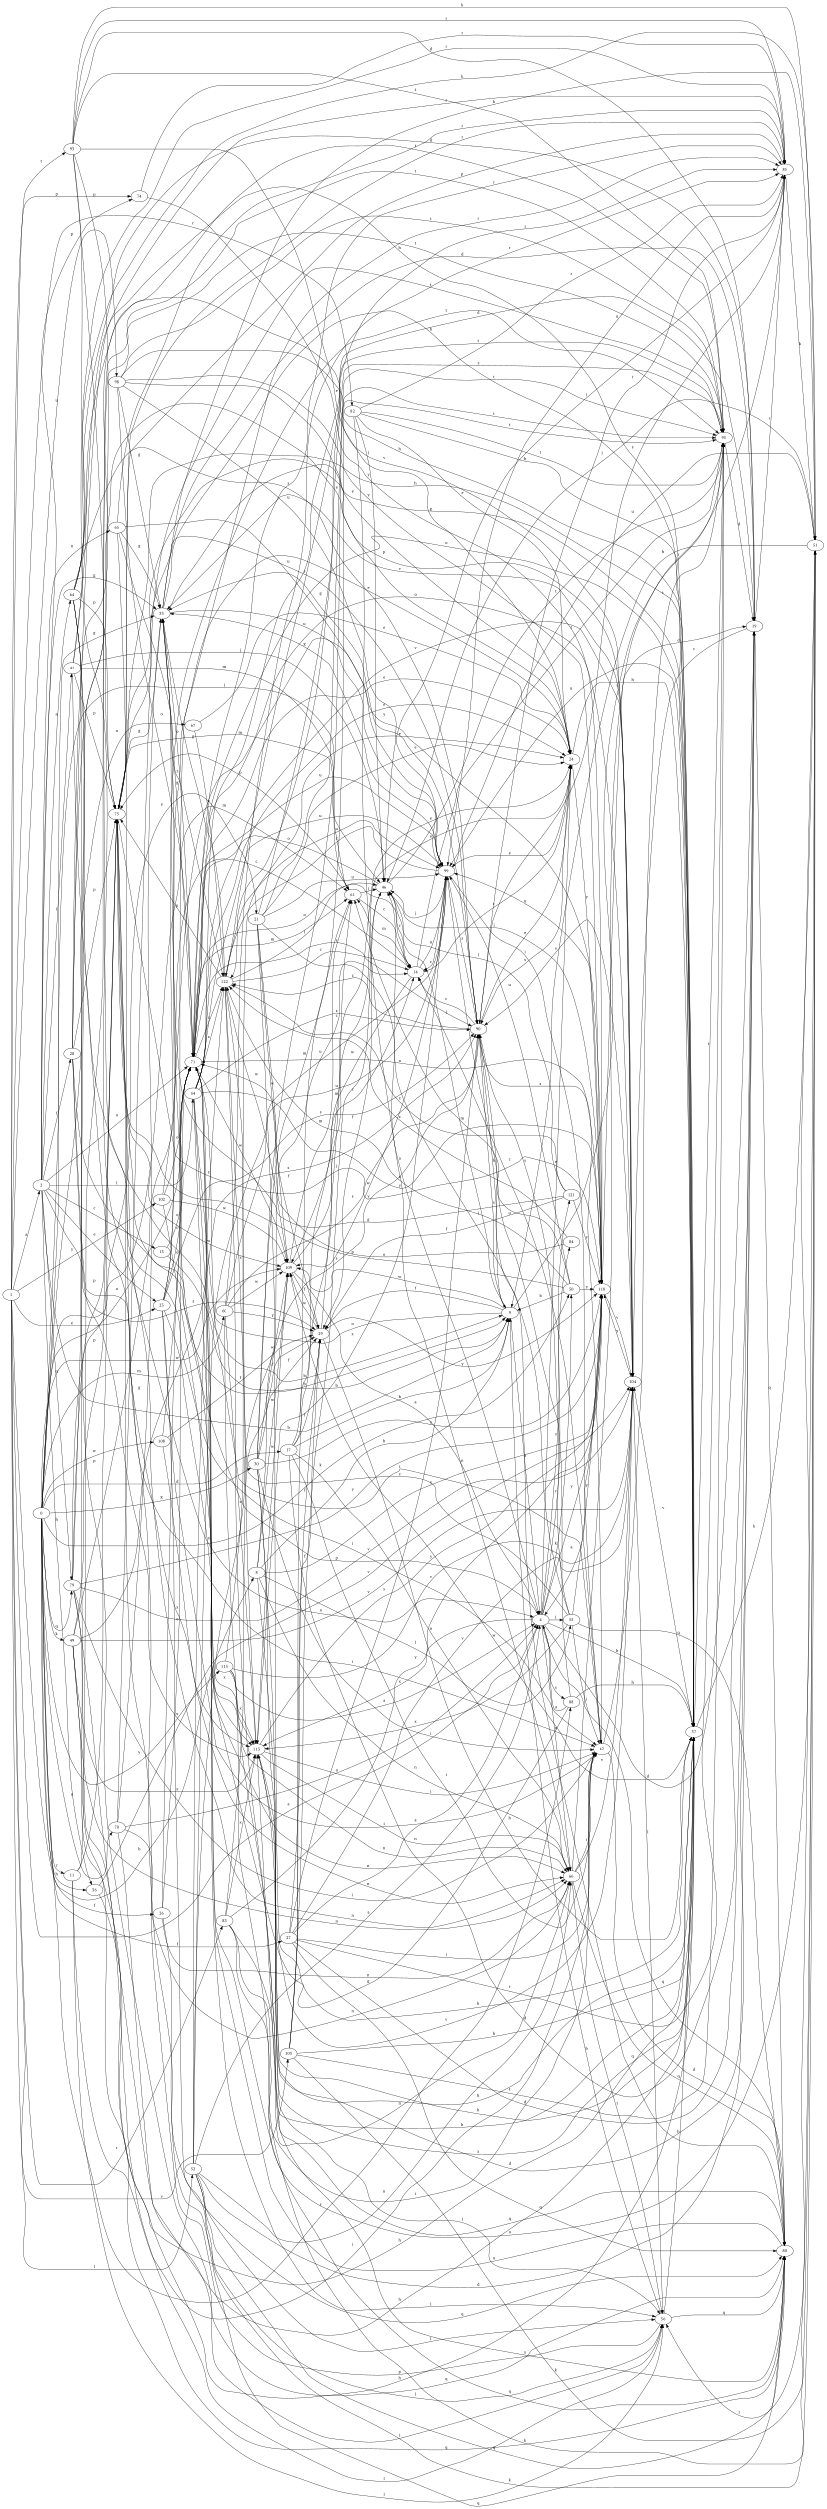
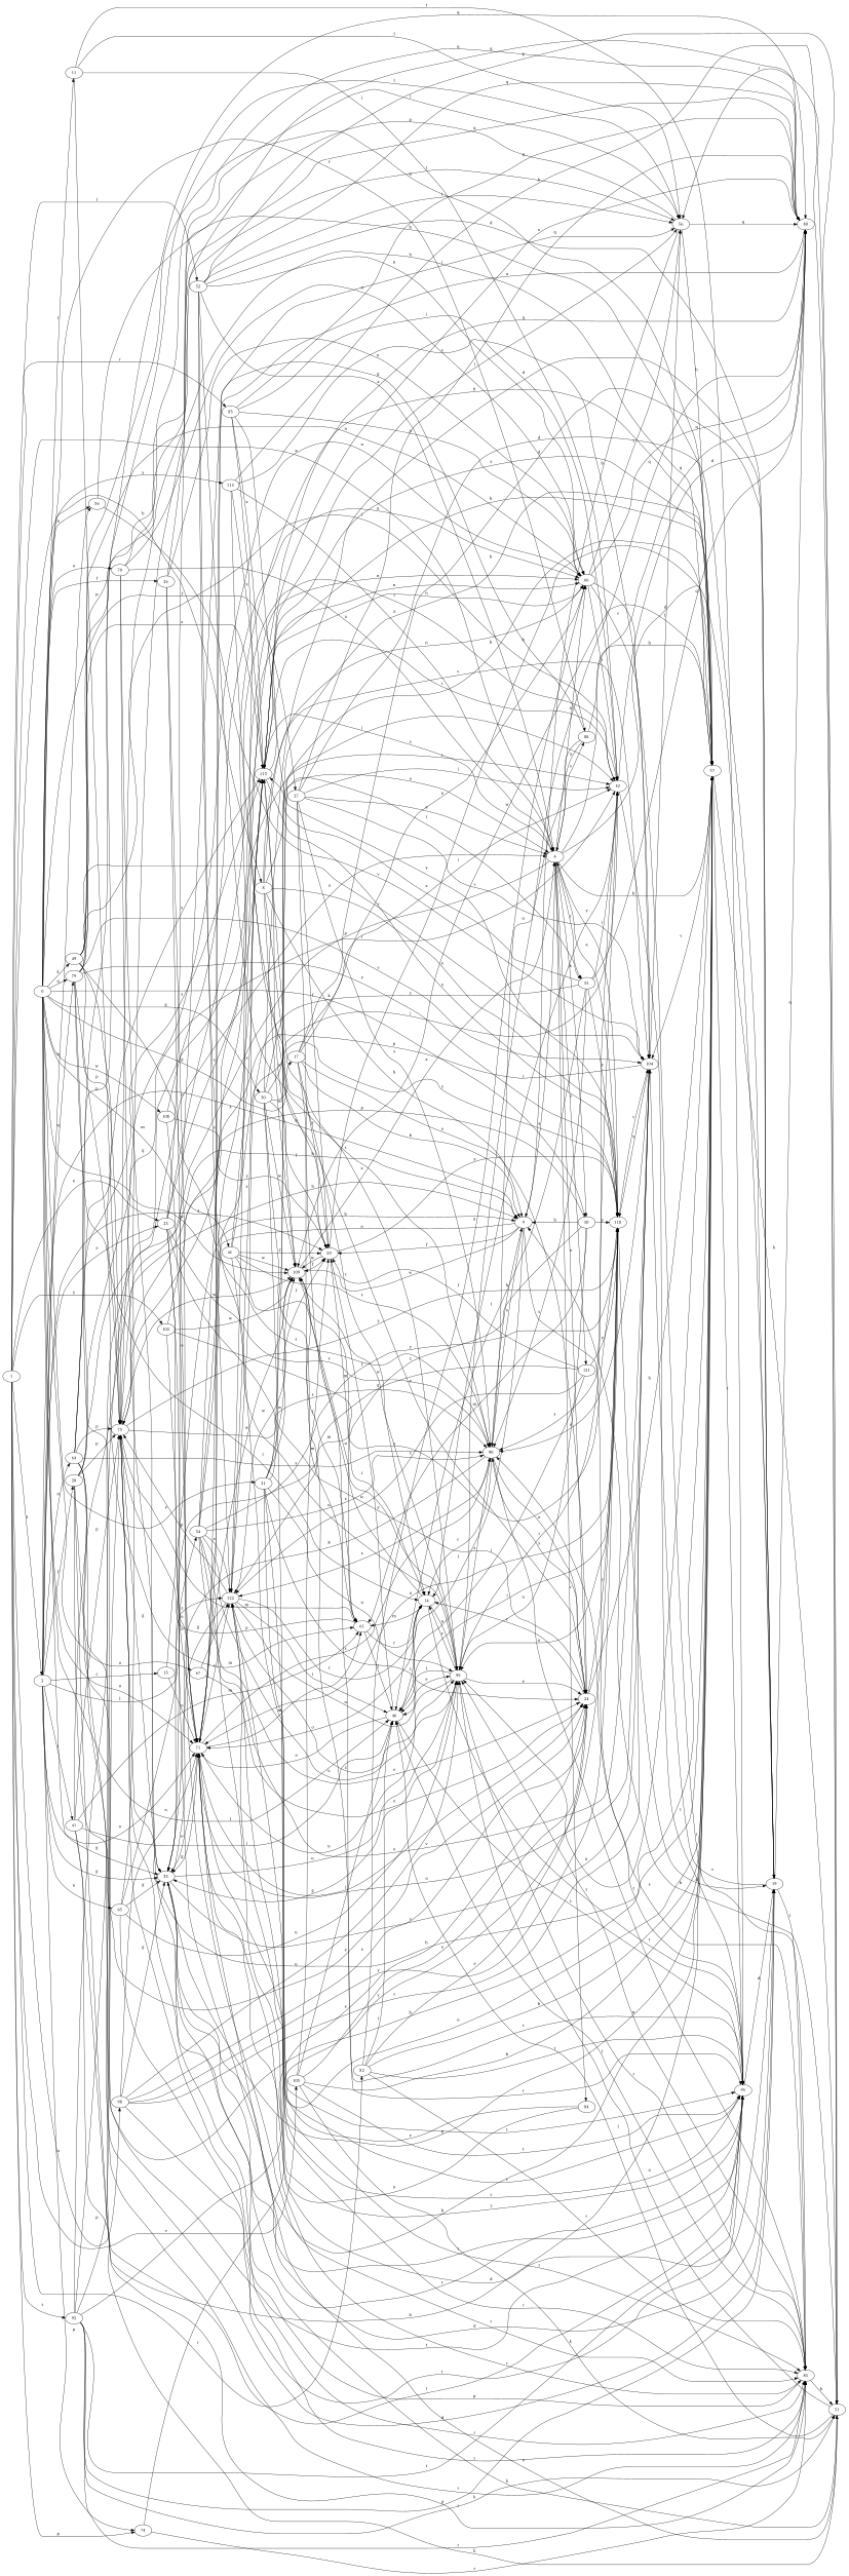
  strict digraph {
    fontname="PT Serif"
    rankdir=LR
    node [fontname="PT Serif"]
    edge [fontname="PT Serif"]
    0
    11
    17
    21
    26
    27
    30
    33
    36
    46
    49
    50
    60
    67
    70
    71
    79
    88
    108
    109
    115
    75
    95
    42
    56
    9
    29
    19
    24
    66
    4
    37
    99
    85
    80
    104
    90
    118
    61
    51
    14
    113
    122
    1
    2
    8
    23
    52
    74
    82
    83
    93
    98
    102
    103
    13
    28
    41
    54
    64
    65
    55
    84
    121
    0 -> 11 [label=c]
    0 -> 17 [label=d]
    0 -> 21 [label=e]
    0 -> 26 [label=f]
    0 -> 27 [label=f]
    0 -> 30 [label=g]
    0 -> 33 [label=g]
    0 -> 36 [label=h]
    0 -> 46 [label=j]
    0 -> 49 [label=k]
    0 -> 50 [label=k]
    0 -> 60 [label=m]
    0 -> 67 [label=o]
    0 -> 70 [label=o]
    0 -> 71 [label=o]
    0 -> 79 [label=q]
    0 -> 88 [label=s]
    0 -> 108 [label=w]
    0 -> 109 [label=w]
    0 -> 115 [label=y]
    11 -> 75 [label=p]
    11 -> 95 [label=t]
    11 -> 42 [label=i]
    11 -> 56 [label=l]
    17 -> 95 [label=t]
    17 -> 42 [label=i]
    17 -> 9 [label=b]
    17 -> 29 [label=f]
    17 -> 19 [label=d]
    17 -> 24 [label=e]
    17 -> 66 [label=n]
    21 -> 109 [label=w]
    21 -> 95 [label=t]
    21 -> 29 [label=f]
    21 -> 24 [label=e]
    21 -> 4 [label=a]
    21 -> 37 [label=h]
    21 -> 99 [label=u]
    21 -> 85 [label=r]
    26 -> 71 [label=o]
    26 -> 56 [label=l]
    26 -> 66 [label=n]
    26 -> 85 [label=r]
    27 -> 95 [label=t]
    27 -> 42 [label=i]
    27 -> 29 [label=f]
    27 -> 19 [label=d]
    27 -> 4 [label=a]
    27 -> 80 [label=q]
    27 -> 104 [label=v]
    27 -> 90 [label=s]
    30 -> 109 [label=w]
    30 -> 95 [label=t]
    30 -> 42 [label=i]
    30 -> 29 [label=f]
    30 -> 19 [label=d]
    30 -> 37 [label=h]
    30 -> 118 [label=y]
    30 -> 61 [label=m]
    33 -> 71 [label=o]
    33 -> 19 [label=d]
    33 -> 37 [label=h]
    33 -> 99 [label=u]
    33 -> 104 [label=v]
    33 -> 51 [label=k]
    36 -> 37 [label=h]
    36 -> 104 [label=v]
    46 -> 71 [label=o]
    46 -> 95 [label=t]
    46 -> 29 [label=f]
    46 -> 14 [label=c]
    49 -> 75 [label=p]
    49 -> 66 [label=n]
    49 -> 37 [label=h]
    49 -> 104 [label=v]
    49 -> 90 [label=s]
    49 -> 14 [label=c]
    49 -> 113 [label=x]
    50 -> 75 [label=p]
    50 -> 9 [label=b]
    50 -> 99 [label=u]
    50 -> 118 [label=y]
    50 -> 61 [label=m]
    50 -> 122 [label=z]
    60 -> 109 [label=w]
    60 -> 29 [label=f]
    60 -> 37 [label=h]
    60 -> 99 [label=u]
    60 -> 85 [label=r]
    60 -> 90 [label=s]
    60 -> 113 [label=x]
    67 -> 24 [label=e]
    67 -> 122 [label=z]
    70 -> 33 [label=g]
    70 -> 95 [label=t]
    70 -> 56 [label=l]
    70 -> 66 [label=n]
    70 -> 4 [label=a]
    71 -> 33 [label=g]
    71 -> 109 [label=w]
    71 -> 56 [label=l]
    71 -> 24 [label=e]
    71 -> 99 [label=u]
    71 -> 85 [label=r]
    71 -> 90 [label=s]
    71 -> 61 [label=m]
    71 -> 122 [label=z]
    79 -> 75 [label=p]
    79 -> 95 [label=t]
    79 -> 42 [label=i]
    79 -> 37 [label=h]
    79 -> 80 [label=q]
    79 -> 104 [label=v]
    79 -> 118 [label=y]
    79 -> 61 [label=m]
    88 -> 33 [label=g]
    88 -> 4 [label=a]
    88 -> 37 [label=h]
    88 -> 99 [label=u]
    108 -> 71 [label=o]
    108 -> 29 [label=f]
    108 -> 66 [label=n]
    109 -> 29 [label=f]
    109 -> 4 [label=a]
    109 -> 61 [label=m]
    109 -> 14 [label=c]
    115 -> 24 [label=e]
    115 -> 4 [label=a]
    115 -> 104 [label=v]
    115 -> 51 [label=k]
    115 -> 113 [label=x]
    75 -> 33 [label=g]
    75 -> 109 [label=w]
    75 -> 66 [label=n]
    75 -> 37 [label=h]
    75 -> 85 [label=r]
    75 -> 90 [label=s]
    75 -> 118 [label=y]
    75 -> 61 [label=m]
    95 -> 19 [label=d]
    95 -> 122 [label=z]
    42 -> 95 [label=t]
    42 -> 80 [label=d]
    42 -> 90 [label=s]
    42 -> 14 [label=c]
    56 -> 75 [label=p]
    56 -> 9 [label=b]
    56 -> 37 [label=h]
    56 -> 80 [label=q]
    9 -> 46 [label=j]
    9 -> 71 [label=o]
    9 -> 109 [label=w]
    9 -> 95 [label=t]
    9 -> 29 [label=f]
    9 -> 4 [label=a]
    9 -> 90 [label=s]
    29 -> 109 [label=w]
    29 -> 37 [label=h]
    29 -> 118 [label=y]
    29 -> 61 [label=m]
    19 -> 85 [label=r]
    19 -> 80 [label=q]
    19 -> 104 [label=v]
    24 -> 37 [label=h]
    24 -> 90 [label=s]
    24 -> 118 [label=y]
    24 -> 14 [label=c]
    66 -> 42 [label=i]
    66 -> 56 [label=l]
    66 -> 85 [label=r]
    66 -> 80 [label=q]
    66 -> 104 [label=v]
    4 -> 50 [label=k]
    4 -> 88 [label=s]
    4 -> 75 [label=p]
    4 -> 19 [label=d]
    4 -> 24 [label=e]
    4 -> 66 [label=n]
    4 -> 37 [label=h]
    4 -> 80 [label=q]
    4 -> 118 [label=y]
    4 -> 113 [label=x]
    4 -> 55 [label=l]
    4 -> 84 [label=r]
    4 -> 121 [label=z]
    37 -> 33 [label=g]
    37 -> 71 [label=o]
    37 -> 109 [label=w]
    37 -> 95 [label=t]
    37 -> 99 [label=u]
    37 -> 104 [label=v]
    37 -> 51 [label=k]
    37 -> 113 [label=x]
    99 -> 33 [label=g]
    99 -> 46 [label=j]
    99 -> 109 [label=w]
    99 -> 42 [label=i]
    99 -> 24 [label=e]
+   99 -> 85 [label=r]
    99 -> 90 [label=s]
    99 -> 14 [label=c]
    99 -> 113 [label=x]
    99 -> 122 [label=z]
    85 -> 46 [label=j]
    85 -> 75 [label=p]
    85 -> 99 [label=u]
    85 -> 90 [label=s]
    85 -> 51 [label=k]
    80 -> 71 [label=o]
    80 -> 113 [label=x]
    104 -> 71 [label=o]
    104 -> 75 [label=p]
    104 -> 56 [label=l]
    104 -> 90 [label=s]
    104 -> 118 [label=y]
    90 -> 33 [label=g]
    90 -> 9 [label=b]
    90 -> 24 [label=e]
    90 -> 85 [label=r]
    90 -> 80 [label=q]
    90 -> 14 [label=c]
    90 -> 122 [label=z]
    118 -> 46 [label=j]
    118 -> 71 [label=o]
    118 -> 19 [label=d]
    118 -> 4 [label=a]
    118 -> 99 [label=u]
    118 -> 104 [label=v]
    61 -> 46 [label=j]
    61 -> 75 [label=p]
    61 -> 14 [label=c]
    51 -> 46 [label=j]
    51 -> 71 [label=o]
    51 -> 56 [label=l]
    51 -> 9 [label=b]
    51 -> 99 [label=u]
    14 -> 71 [label=o]
    14 -> 109 [label=w]
    14 -> 95 [label=t]
    14 -> 99 [label=u]
    14 -> 61 [label=m]
    113 -> 109 [label=w]
    113 -> 42 [label=i]
    113 -> 56 [label=l]
    113 -> 66 [label=n]
    113 -> 37 [label=h]
    113 -> 118 [label=y]
    122 -> 33 [label=g]
    122 -> 46 [label=j]
    122 -> 109 [label=w]
    122 -> 75 [label=p]
    122 -> 95 [label=t]
    122 -> 99 [label=u]
    122 -> 80 [label=q]
    122 -> 14 [label=c]
    122 -> 113 [label=x]
    1 -> 4 [label=a]
    1 -> 2 [label=a]
    1 -> 8 [label=b]
    1 -> 23 [label=e]
    1 -> 52 [label=l]
    1 -> 74 [label=p]
    1 -> 82 [label=r]
    1 -> 83 [label=r]
    1 -> 93 [label=t]
    1 -> 98 [label=u]
    1 -> 102 [label=y]
    1 -> 103 [label=v]
    2 -> 33 [label=g]
    2 -> 36 [label=h]
    2 -> 71 [label=o]
    2 -> 79 [label=q]
    2 -> 9 [label=b]
    2 -> 29 [label=f]
    2 -> 23 [label=e]
    2 -> 74 [label=p]
    2 -> 13 [label=c]
    2 -> 28 [label=f]
    2 -> 41 [label=i]
    2 -> 54 [label=l]
    2 -> 64 [label=n]
    2 -> 65 [label=n]
    8 -> 109 [label=w]
    8 -> 9 [label=b]
    8 -> 66 [label=n]
    8 -> 104 [label=v]
    8 -> 118 [label=y]
    8 -> 14 [label=c]
    8 -> 55 [label=l]
    23 -> 71 [label=o]
    23 -> 95 [label=t]
    23 -> 42 [label=i]
    23 -> 24 [label=e]
    23 -> 80 [label=q]
    23 -> 90 [label=s]
    23 -> 113 [label=x]
    52 -> 56 [label=l]
    52 -> 19 [label=d]
    52 -> 66 [label=n]
    52 -> 4 [label=a]
    52 -> 99 [label=u]
    52 -> 80 [label=q]
    52 -> 90 [label=s]
    52 -> 51 [label=k]
    52 -> 122 [label=z]
    74 -> 85 [label=r]
    74 -> 118 [label=y]
    82 -> 46 [label=j]
    82 -> 95 [label=t]
    82 -> 24 [label=e]
    82 -> 66 [label=n]
    82 -> 37 [label=h]
    82 -> 85 [label=r]
    83 -> 42 [label=i]
    83 -> 29 [label=f]
    83 -> 66 [label=n]
    83 -> 80 [label=q]
    83 -> 118 [label=y]
    83 -> 113 [label=x]
    93 -> 75 [label=p]
    93 -> 95 [label=t]
    93 -> 42 [label=i]
    93 -> 19 [label=d]
    93 -> 24 [label=e]
    93 -> 4 [label=a]
    93 -> 85 [label=r]
    93 -> 51 [label=k]
    98 -> 33 [label=g]
    98 -> 71 [label=o]
    98 -> 95 [label=t]
    98 -> 24 [label=e]
    98 -> 99 [label=u]
    98 -> 104 [label=v]
    98 -> 118 [label=y]
    102 -> 71 [label=o]
    102 -> 109 [label=w]
    102 -> 66 [label=n]
    102 -> 118 [label=y]
    103 -> 46 [label=j]
    103 -> 95 [label=t]
    103 -> 29 [label=f]
    103 -> 24 [label=e]
    103 -> 37 [label=h]
    103 -> 51 [label=k]
    13 -> 71 [label=o]
    13 -> 9 [label=b]
    28 -> 75 [label=p]
    28 -> 95 [label=t]
    28 -> 42 [label=i]
    28 -> 9 [label=b]
    28 -> 24 [label=e]
    28 -> 85 [label=r]
    28 -> 113 [label=x]
    41 -> 46 [label=j]
    41 -> 75 [label=p]
    41 -> 9 [label=b]
    41 -> 37 [label=h]
    41 -> 61 [label=m]
    41 -> 51 [label=k]
    54 -> 42 [label=i]
    54 -> 19 [label=d]
    54 -> 24 [label=e]
    54 -> 66 [label=n]
    54 -> 99 [label=u]
    54 -> 104 [label=v]
    54 -> 90 [label=s]
    54 -> 118 [label=y]
    54 -> 113 [label=x]
    54 -> 122 [label=z]
    64 -> 75 [label=p]
    64 -> 56 [label=l]
    64 -> 19 [label=d]
    64 -> 37 [label=h]
    64 -> 85 [label=r]
    64 -> 80 [label=q]
    64 -> 90 [label=s]
    64 -> 113 [label=x]
    65 -> 33 [label=g]
    65 -> 99 [label=u]
    65 -> 85 [label=r]
    65 -> 80 [label=q]
    65 -> 122 [label=z]
    55 -> 46 [label=j]
    55 -> 42 [label=i]
    55 -> 80 [label=q]
    55 -> 90 [label=s]
    55 -> 118 [label=y]
    55 -> 113 [label=x]
    55 -> 122 [label=z]
    84 -> 71 [label=o]
    84 -> 122 [label=z]
    121 -> 33 [label=g]
    121 -> 46 [label=j]
    121 -> 29 [label=f]
    121 -> 118 [label=y]
    121 -> 122 [label=z]
  }
